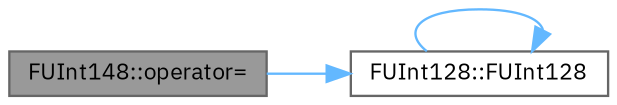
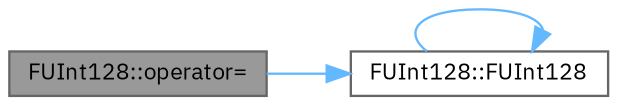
  digraph {
    rankdir=LR
    fontname="IBM Plex Sans"
    node [fontname="IBM Plex Sans" fontsize=10 shape=box style=filled]
    edge [color=steelblue1 fontname="IBM Plex Sans" fontsize=10 labelfontname=Helvetica labelfontsize=10 style=solid]
-   n1 [color=gray40 fillcolor=grey60 fontcolor=black height=0.2 label="FUInt148::operator=" width=0.4]
+   n1 [color=gray40 fillcolor=grey60 fontcolor=black height=0.2 label="FUInt128::operator=" width=0.4]
    n2 [color=grey40 fillcolor=white height=0.2 label="FUInt128::FUInt128" width=0.4]
    n1 -> n2
    n2 -> n2
  }
